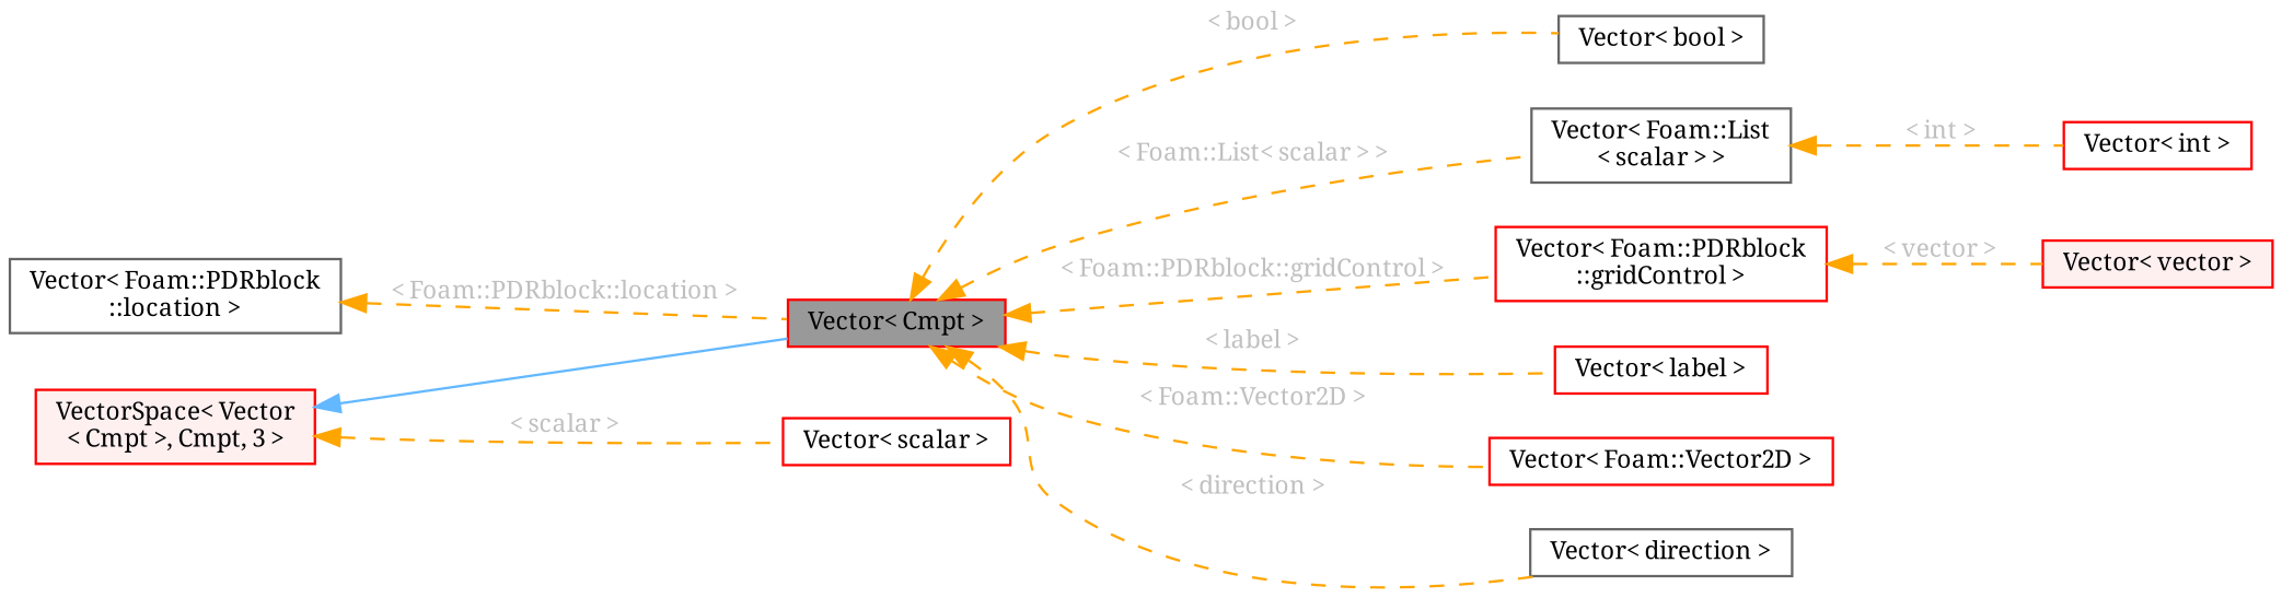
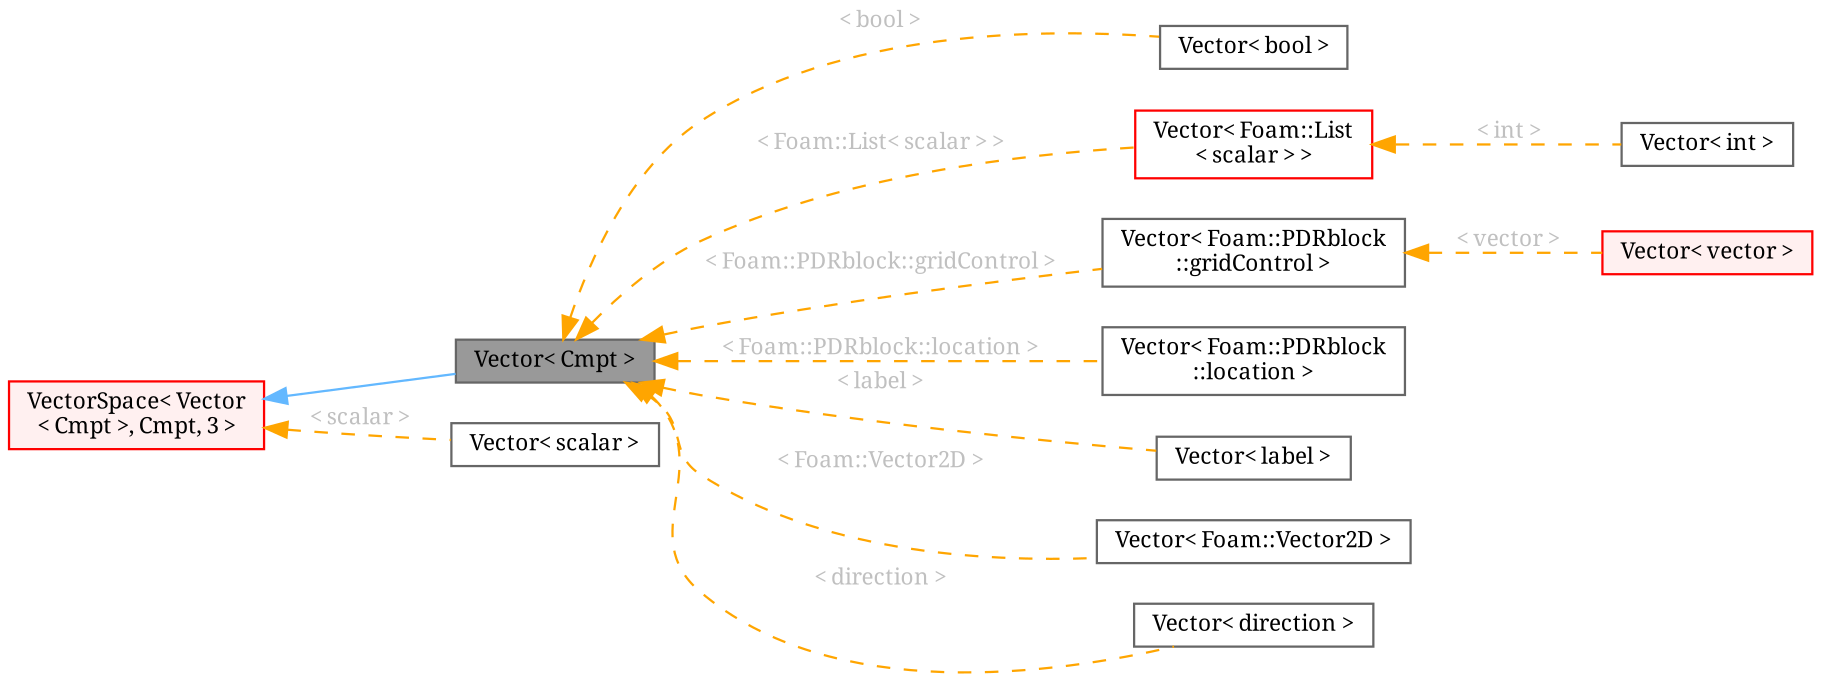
  digraph {
    fontname="Noto Serif"
    rankdir=LR
    node [color=gray40 fillcolor=white fontname="Noto Serif" fontsize=10 shape=box style=filled]
    edge [color=orange dir=back fontcolor=grey fontname="Noto Serif" fontsize=10 labelfontname=Helvetica labelfontsize=10 style=dashed]
-   n1 [color=red fillcolor=grey60 fontcolor=black height=0.2 label="Vector\< Cmpt \>" width=0.4]
+   n1 [fillcolor=grey60 fontcolor=black height=0.2 label="Vector\< Cmpt \>" width=0.4]
    n2 [height=0.2 label="Vector\< bool \>" width=0.4]
-   n3 [height=0.2 label="Vector\< Foam::List\l\< scalar \> \>" width=0.4]
-   n4 [color=red height=0.2 label="Vector\< Foam::PDRblock\l::gridControl \>" width=0.4]
+   n3 [color=red height=0.2 label="Vector\< Foam::List\l\< scalar \> \>" width=0.4]
+   n4 [height=0.2 label="Vector\< Foam::PDRblock\l::gridControl \>" width=0.4]
    n5 [height=0.2 label="Vector\< Foam::PDRblock\l::location \>" width=0.4]
-   n6 [color=red height=0.2 label="Vector\< label \>" width=0.4]
-   n7 [color=red height=0.2 label="Vector\< Foam::Vector2D \>" width=0.4]
+   n6 [height=0.2 label="Vector\< label \>" width=0.4]
+   n7 [height=0.2 label="Vector\< Foam::Vector2D \>" width=0.4]
    n8 [height=0.2 label="Vector\< direction \>" width=0.4]
    n9 [color=red fillcolor="#FFF0F0" height=0.2 label="Vector\< vector \>" width=0.4]
-   n10 [color=red height=0.2 label="Vector\< scalar \>" width=0.4]
-   n11 [color=red height=0.2 label="Vector\< int \>" width=0.4]
+   n10 [height=0.2 label="Vector\< scalar \>" width=0.4]
+   n11 [height=0.2 label="Vector\< int \>" width=0.4]
    n12 [color=red fillcolor="#FFF0F0" height=0.2 label="VectorSpace\< Vector\l\< Cmpt \>, Cmpt, 3 \>" width=0.4]
    n1 -> n2 [label=" \< bool \>"]
    n1 -> n3 [label=" \< Foam::List\< scalar \> \>"]
    n1 -> n4 [label=" \< Foam::PDRblock::gridControl \>"]
-   n5 -> n1 [label=" \< Foam::PDRblock::location \>"]
+   n1 -> n5 [label=" \< Foam::PDRblock::location \>"]
    n1 -> n6 [label=" \< label \>"]
    n1 -> n7 [label=" \< Foam::Vector2D \>"]
    n1 -> n8 [label=" \< direction \>"]
    n3 -> n11 [label=" \< int \>"]
    n4 -> n9 [label=" \< vector \>"]
    n12 -> n1 [color=steelblue1 style=solid fontcolor=""]
    n12 -> n10 [label=" \< scalar \>"]
  }
